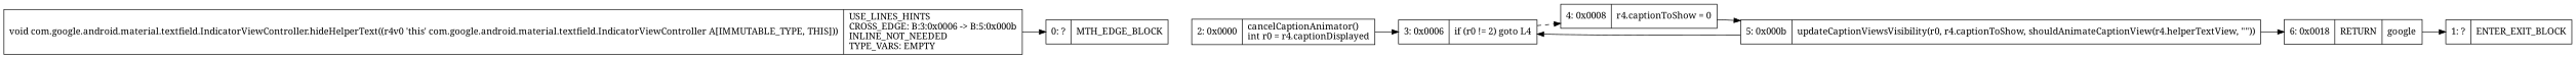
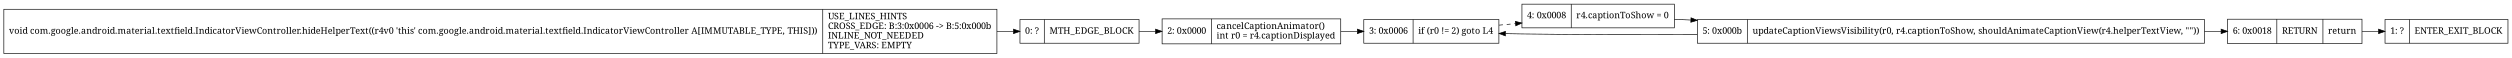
  digraph {
    fontname="Noto Serif"
    rankdir=LR
    node [fontname="Noto Serif" shape=record]
    edge [fontname="Noto Serif"]
    n1 [label="{0\:\ ?|MTH_EDGE_BLOCK\l}"]
    n2 [label="{2\:\ 0x0000|cancelCaptionAnimator()\lint r0 = r4.captionDisplayed\l}"]
    n3 [label="{3\:\ 0x0006|if (r0 != 2) goto L4\l}"]
    n4 [label="{4\:\ 0x0008|r4.captionToShow = 0\l}"]
    n5 [label="{5\:\ 0x000b|updateCaptionViewsVisibility(r0, r4.captionToShow, shouldAnimateCaptionView(r4.helperTextView, \"\"))\l}"]
-   n6 [label="{6\:\ 0x0018|RETURN\l|google\l}"]
+   n6 [label="{6\:\ 0x0018|RETURN\l|return\l}"]
    n7 [label="{1\:\ ?|ENTER_EXIT_BLOCK\l}"]
    n8 [label="{void com.google.android.material.textfield.IndicatorViewController.hideHelperText((r4v0 'this' com.google.android.material.textfield.IndicatorViewController A[IMMUTABLE_TYPE, THIS]))  | USE_LINES_HINTS\lCROSS_EDGE: B:3:0x0006 \-\> B:5:0x000b\lINLINE_NOT_NEEDED\lTYPE_VARS: EMPTY\l}"]
+   n1 -> n2
    n2 -> n3
    n3 -> n4 [style=dashed]
    n4 -> n5
    n5 -> n3
    n5 -> n6
    n6 -> n7
    n8 -> n1
  }
